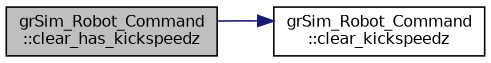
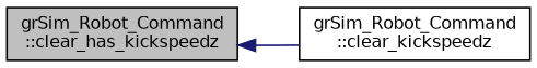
  digraph {
    rankdir=LR
    node [color=black fontname=Helvetica fontsize=10 shape=record style=filled]
    n1 [fillcolor=grey75 fontcolor=black height=0.2 label="grSim_Robot_Command\l::clear_has_kickspeedz" width=0.4]
    n2 [fillcolor=white height=0.2 label="grSim_Robot_Command\l::clear_kickspeedz" width=0.4]
-   n2 -> n1 [color=midnightblue dir=back fontname=Helvetica fontsize=10 labelfontname=Helvetica labelfontsize=10 style=solid]
+   n1 -> n2 [color=midnightblue dir=back fontname=Helvetica fontsize=10 labelfontname=Helvetica labelfontsize=10 style=solid]
  }
